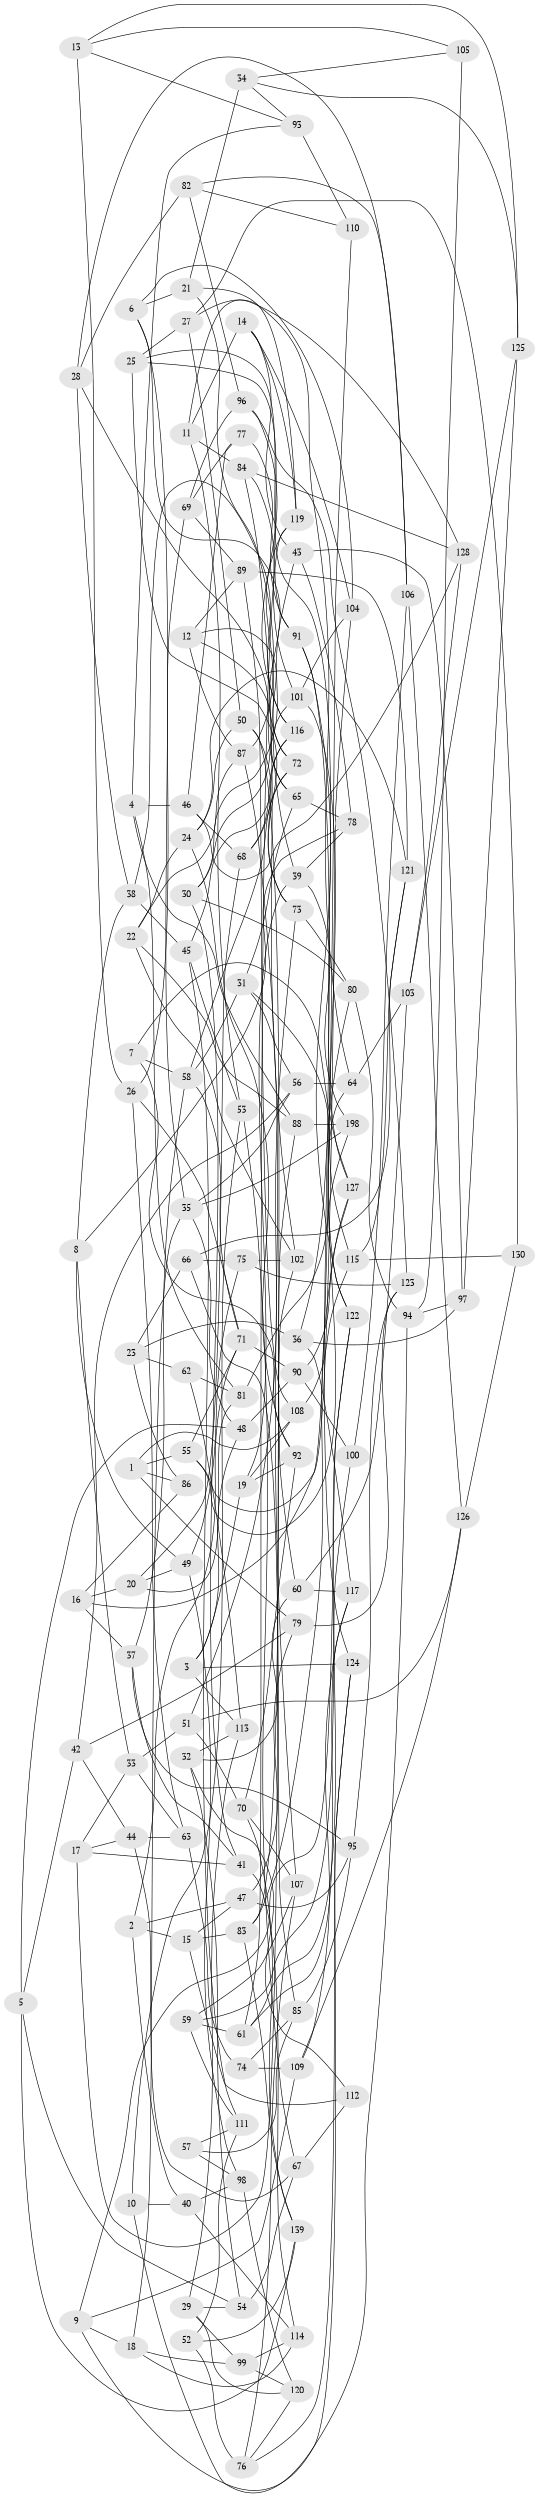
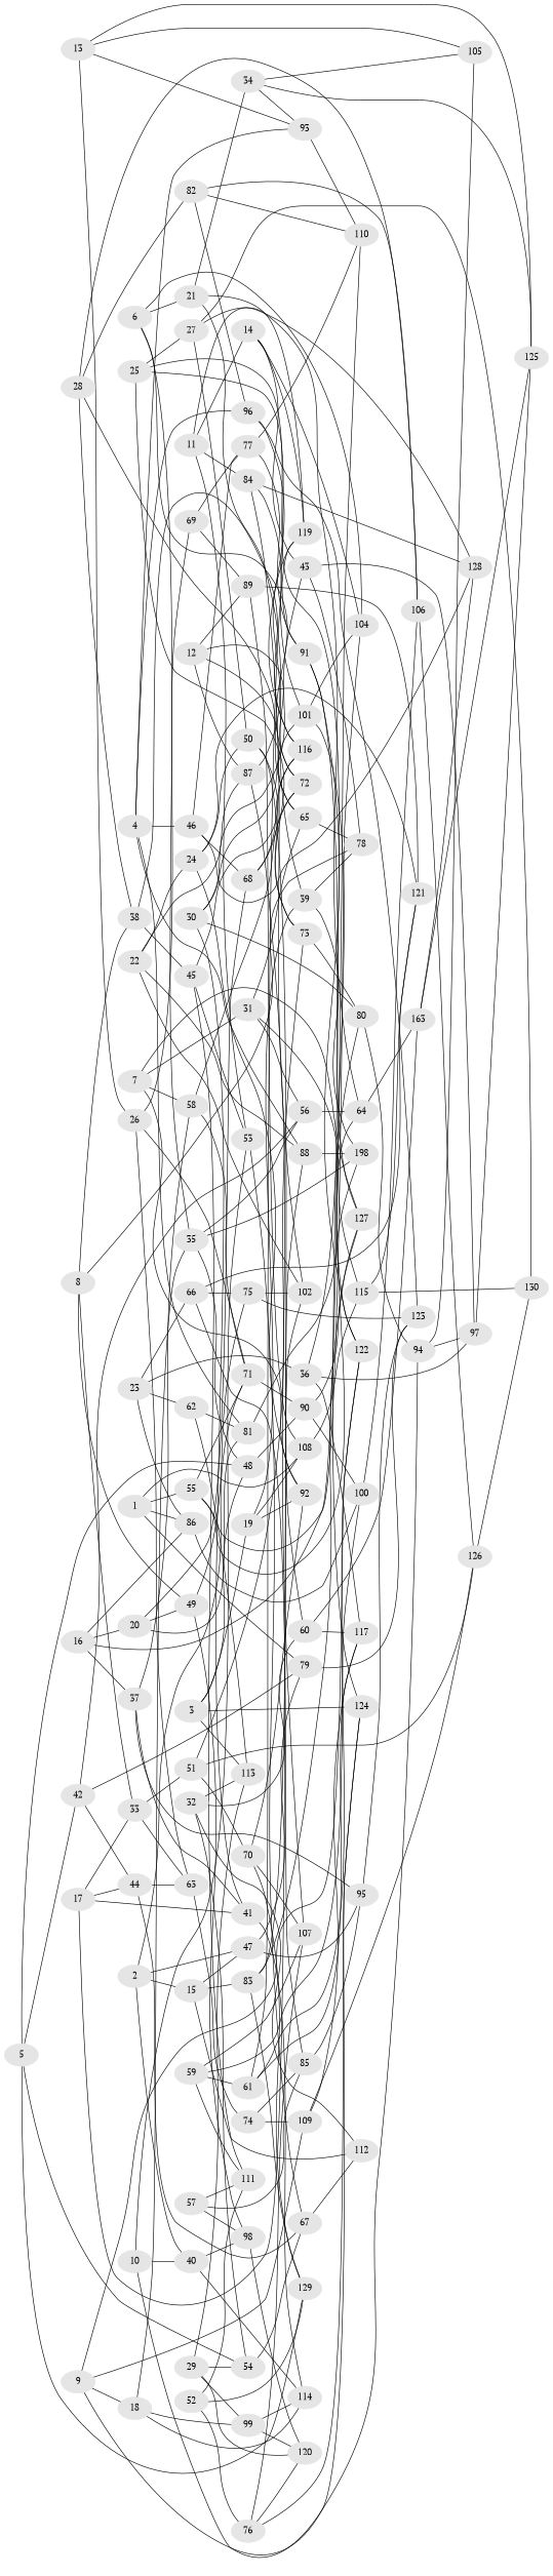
  graph {
    fontname="PT Serif"
    rankdir=LR
    node [color=gray90 fontname="PT Serif" style=filled]
    edge [fontname="PT Serif"]
    1
    55
    79
    86
    108
    71
    104
    64
    123
    100
    115
    2
    15
    40
    47
    83
    112
    114
    98
    95
    90
    3
    19
    48
    113
    124
    92
    39
    4
    46
    81
    88
    93
    128
    68
    77
    n37 [label=198]
    110
    5
    42
    54
-   129 [label=139]
+   129
    44
    56
    67
    6
    21
    72
    35
    10
    53
    94
    119
    34
    7
    31
    58
    127
    65
    8
    33
    38
    49
    78
    63
    51
    45
    116
    75
    9
    18
    109
    122
    99
    117
    126
    105
    97
    11
    14
    84
    43
    102
    101
    12
    87
    89
    107
    121
    13
    26
    125
    69
    16
    20
    37
    41
    17
    120
    22
    24
    50
    23
    36
    62
    66
    80
    85
    73
    60
    25
    27
    91
    130
    74
    96
-   103
+   103 [label=163]
    28
    82
    106
    29
    30
    32
    70
    111
    52
    76
    57
    59
    61
    1 -- 55
    1 -- 79
    1 -- 86
    1 -- 108
    55 -- 71
    55 -- 104
    55 -- 64
    79 -- 123
+   86 -- 100
    108 -- 115
    71 -- 90
    64 -- 103
    100 -- 106
    115 -- 121
    115 -- 130
    2 -- 71
    2 -- 15
    2 -- 40
    2 -- 47
    15 -- 47
    15 -- 83
    15 -- 112
    40 -- 114
    40 -- 98
    47 -- 79
    47 -- 95
    83 -- 88
    83 -- 129
    83 -- 127
    98 -- 120
    95 -- 123
    90 -- 100
    90 -- 127
    3 -- 19
    3 -- 48
    3 -- 113
    3 -- 124
    19 -- 108
    19 -- 92
    19 -- 39
    48 -- 90
    39 -- n37
    39 -- 78
    4 -- 46
    4 -- 81
    4 -- 88
    4 -- 93
    46 -- 128
    46 -- 68
    46 -- 77
    81 -- n37
    88 -- n37
    93 -- 110
    68 -- 72
    68 -- 116
+   77 -- 110
    77 -- 91
    5 -- 48
    5 -- 42
    5 -- 54
    5 -- 129
    42 -- 79
    42 -- 44
    42 -- 56
    54 -- 67
    44 -- 67
    44 -- 63
    56 -- 64
    67 -- 112
    6 -- 104
    6 -- 21
    6 -- 72
    6 -- 35
    21 -- 39
    21 -- 119
    21 -- 34
    35 -- 48
    35 -- n37
    35 -- 56
    10 -- 40
    10 -- 53
    10 -- 94
    53 -- 67
    94 -- 105
    94 -- 97
    34 -- 93
    34 -- 105
    34 -- 125
    7 -- 92
-   58 -- 31
+   7 -- 31
    7 -- 58
    7 -- 127
    31 -- 115
    31 -- 56
    31 -- 65
    58 -- 71
    58 -- 72
    65 -- 78
    8 -- 33
    8 -- 38
    8 -- 49
    8 -- 78
    33 -- 63
    33 -- 51
    38 -- 45
    38 -- 116
    49 -- 98
    49 -- 75
    63 -- 74
    51 -- 126
    51 -- 73
    51 -- 70
    45 -- 53
    45 -- 116
    45 -- 111
    75 -- 123
    75 -- 102
    9 -- 124
    9 -- 18
    9 -- 109
    9 -- 122
    18 -- 114
    18 -- 35
    18 -- 99
    109 -- 117
    109 -- 126
    99 -- 114
    99 -- 120
    126 -- 130
    97 -- 125
    11 -- 128
    11 -- 53
    11 -- 14
    11 -- 84
    14 -- 104
    14 -- 119
    14 -- 43
    84 -- 128
    84 -- 102
    84 -- 101
    43 -- 78
    43 -- 97
    101 -- 104
    101 -- 122
    12 -- 72
    12 -- 65
    12 -- 87
    12 -- 89
    87 -- 119
    87 -- 107
    89 -- 108
    89 -- 121
    13 -- 93
    13 -- 105
    13 -- 26
    13 -- 125
    26 -- 71
    26 -- 63
    26 -- 69
    69 -- 77
    69 -- 89
-   69 -- 96
+   4 -- 96
    16 -- 86
    16 -- 110
    16 -- 20
    16 -- 37
    20 -- 81
    20 -- 68
    20 -- 49
    37 -- 95
    37 -- 58
    37 -- 41
    41 -- 114
    17 -- 44
    17 -- 33
    17 -- 102
    17 -- 41
    22 -- 88
    22 -- 102
    22 -- 87
    22 -- 24
    24 -- 92
    24 -- 121
    24 -- 50
    50 -- 73
    50 -- 60
    23 -- 86
    23 -- 36
    23 -- 62
    23 -- 66
    36 -- 117
    36 -- 97
    36 -- 80
    62 -- 113
    62 -- 81
    66 -- 75
    66 -- 121
    66 -- 85
    80 -- 94
    85 -- 95
    73 -- 80
    60 -- 117
    60 -- 103
    25 -- 127
    25 -- 73
    25 -- 27
    25 -- 91
    27 -- 64
    27 -- 50
    27 -- 130
    91 -- 124
    91 -- 122
    74 -- 109
    74 -- 85
    96 -- 123
    96 -- 116
    103 -- 128
    103 -- 125
    28 -- 65
    28 -- 38
    28 -- 82
    28 -- 106
    82 -- 110
    82 -- 96
    82 -- 106
    106 -- 126
    29 -- 113
    29 -- 54
    29 -- 99
    29 -- 120
    30 -- 43
    30 -- 101
    30 -- 41
    30 -- 80
    32 -- 112
    32 -- 113
    32 -- 54
    32 -- 60
    70 -- 92
    70 -- 129
    70 -- 107
    52 -- 129
    52 -- 111
    52 -- 76
    76 -- 124
    76 -- 107
    76 -- 120
    57 -- 98
    57 -- 85
    57 -- 111
    59 -- 122
    59 -- 107
    59 -- 111
    59 -- 61
    61 -- 100
    61 -- 119
    61 -- 117
  }
